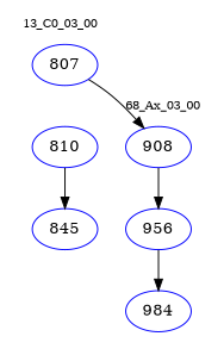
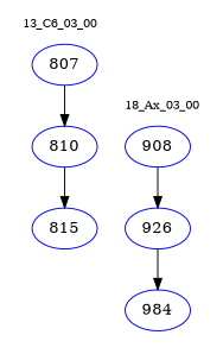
  digraph {
    node [color=blue]
    edge [color=black]
    n1 [label=908]
-   n2 [label=956]
+   n2 [label=926]
    n3 [label=984]
    n4 [label=807]
    n5 [label=810]
-   n6 [label=845]
+   n6 [label=815]
    subgraph cluster_1 {
      color=white
      fontsize=10
-     label="68_Ax_03_00"
+     label="18_Ax_03_00"
      n1
      n2
      n3
    }
    subgraph cluster_2 {
      color=white
      fontsize=10
-     label="13_C0_03_00"
+     label="13_C6_03_00"
      n4
      n5
      n6
    }
    n1 -> n2
    n2 -> n3
-   n4 -> n1
+   n4 -> n5
    n5 -> n6
  }
